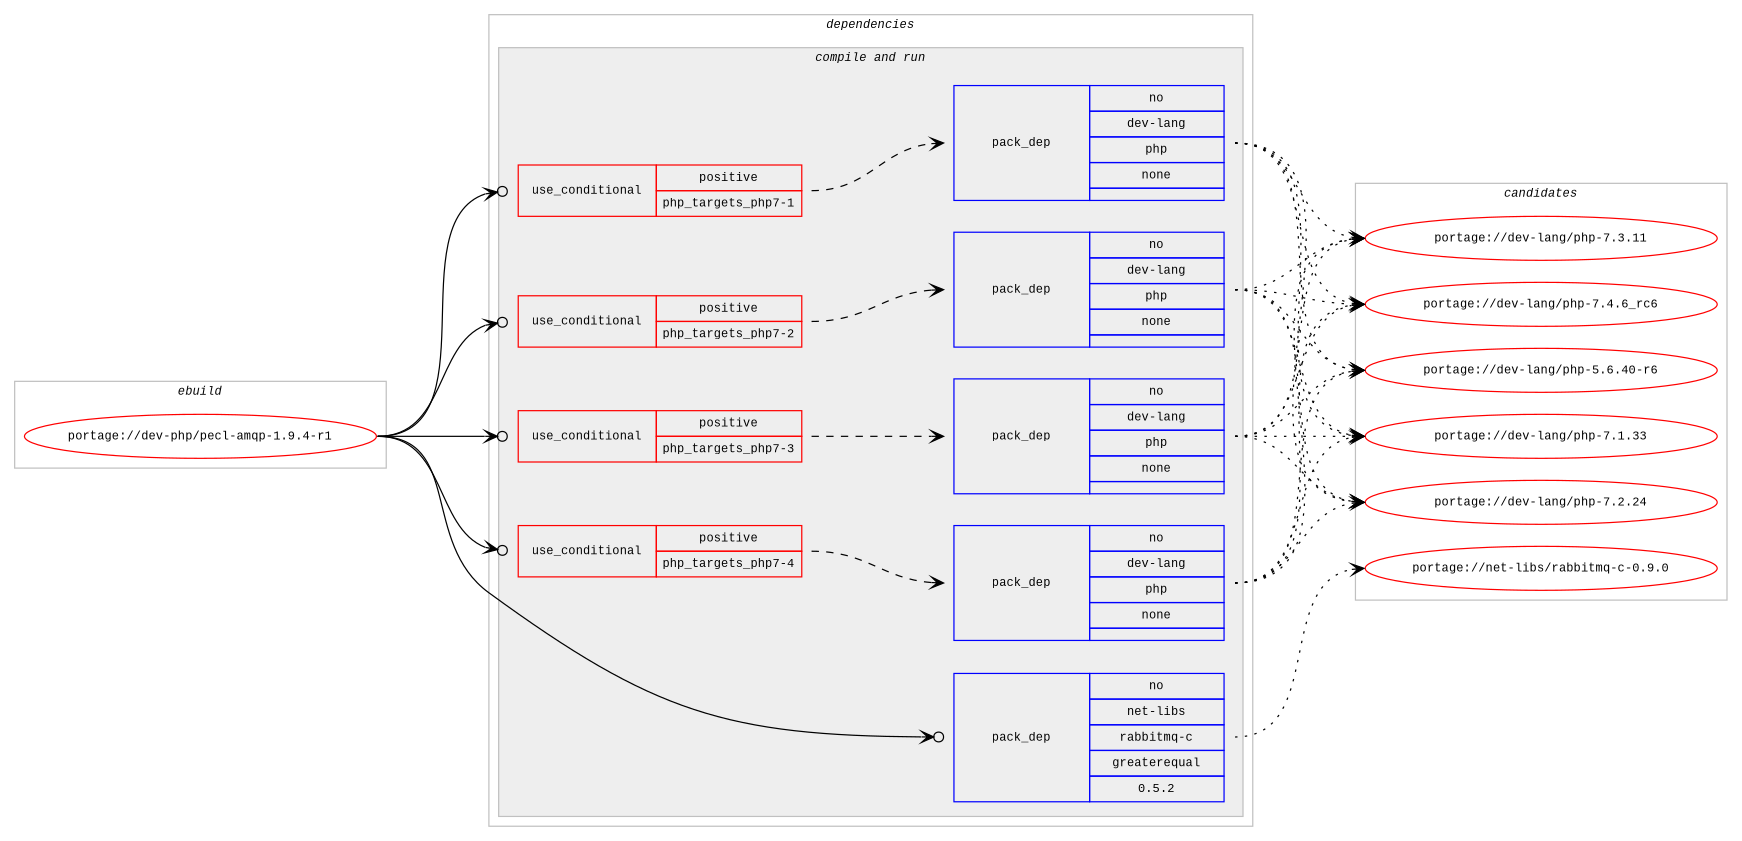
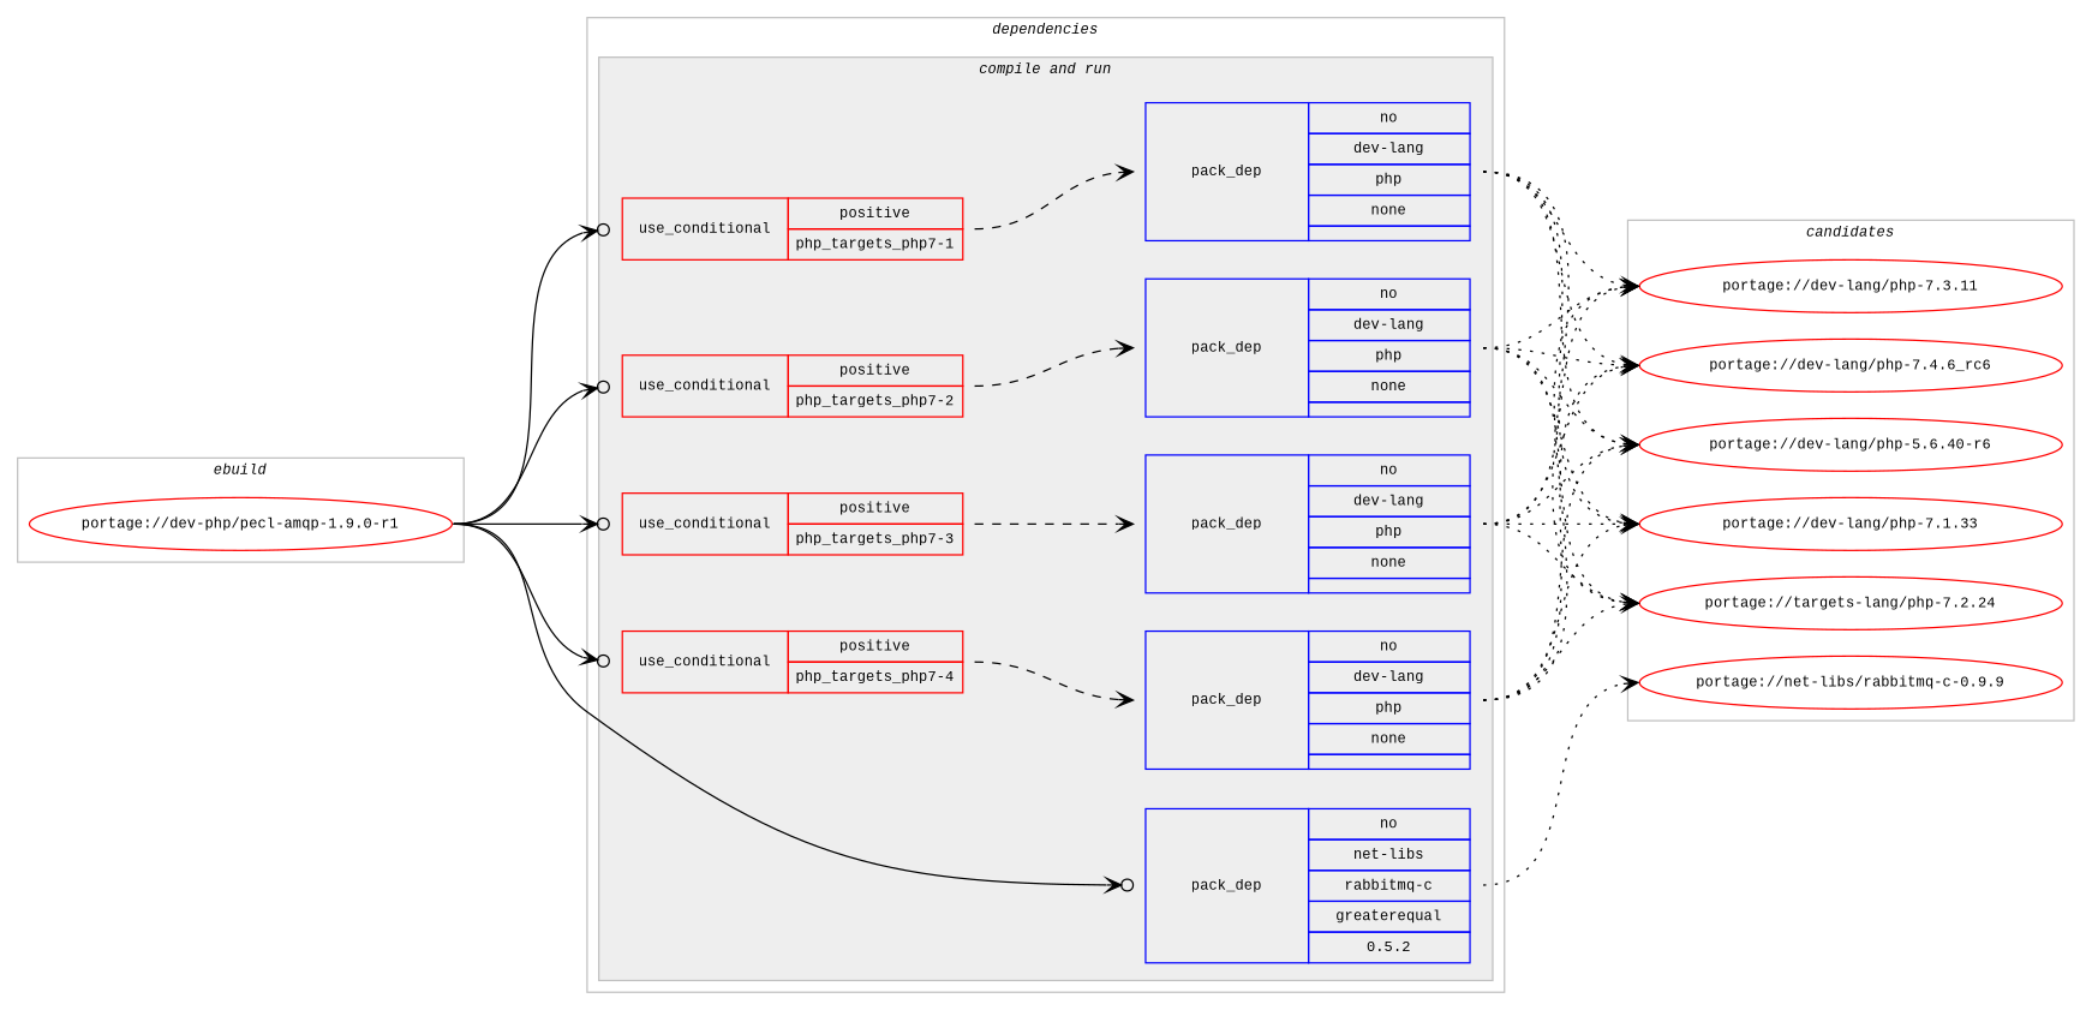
  digraph {
    compound=true
    concentrate=true
    fontname="Liberation Mono"
    fontsize=10
    newrank=true
    rankdir=LR
    ranksep=1.5
    node [color=red fontname="Liberation Mono" fontsize=10 shape=none]
    edge [arrowhead=vee fontname="Liberation Mono" headport=w style=dotted tailport=e weight=100]
-   n1 [label="portage://dev-php/pecl-amqp-1.9.4-r1" width=4 shape=""]
+   n1 [label="portage://dev-php/pecl-amqp-1.9.0-r1" width=4 shape=""]
    n2 [color=blue label=<<TABLE BORDER="0" CELLBORDER="1" CELLSPACING="0" CELLPADDING="4" WIDTH="220"><TR><TD ROWSPAN="6" CELLPADDING="30">pack_dep</TD></TR><TR><TD WIDTH="110">no</TD></TR><TR><TD>dev-lang</TD></TR><TR><TD>php</TD></TR><TR><TD>none</TD></TR><TR><TD></TD></TR></TABLE>>]
    n3 [label=<<TABLE BORDER="0" CELLBORDER="1" CELLSPACING="0" CELLPADDING="4"><TR><TD ROWSPAN="3" CELLPADDING="10">use_conditional</TD></TR><TR><TD>positive</TD></TR><TR><TD>php_targets_php7-1</TD></TR></TABLE>>]
    n4 [color=blue label=<<TABLE BORDER="0" CELLBORDER="1" CELLSPACING="0" CELLPADDING="4" WIDTH="220"><TR><TD ROWSPAN="6" CELLPADDING="30">pack_dep</TD></TR><TR><TD WIDTH="110">no</TD></TR><TR><TD>dev-lang</TD></TR><TR><TD>php</TD></TR><TR><TD>none</TD></TR><TR><TD></TD></TR></TABLE>>]
    n5 [label=<<TABLE BORDER="0" CELLBORDER="1" CELLSPACING="0" CELLPADDING="4"><TR><TD ROWSPAN="3" CELLPADDING="10">use_conditional</TD></TR><TR><TD>positive</TD></TR><TR><TD>php_targets_php7-2</TD></TR></TABLE>>]
    n6 [color=blue label=<<TABLE BORDER="0" CELLBORDER="1" CELLSPACING="0" CELLPADDING="4" WIDTH="220"><TR><TD ROWSPAN="6" CELLPADDING="30">pack_dep</TD></TR><TR><TD WIDTH="110">no</TD></TR><TR><TD>dev-lang</TD></TR><TR><TD>php</TD></TR><TR><TD>none</TD></TR><TR><TD></TD></TR></TABLE>>]
    n7 [label=<<TABLE BORDER="0" CELLBORDER="1" CELLSPACING="0" CELLPADDING="4"><TR><TD ROWSPAN="3" CELLPADDING="10">use_conditional</TD></TR><TR><TD>positive</TD></TR><TR><TD>php_targets_php7-3</TD></TR></TABLE>>]
    n8 [color=blue label=<<TABLE BORDER="0" CELLBORDER="1" CELLSPACING="0" CELLPADDING="4" WIDTH="220"><TR><TD ROWSPAN="6" CELLPADDING="30">pack_dep</TD></TR><TR><TD WIDTH="110">no</TD></TR><TR><TD>dev-lang</TD></TR><TR><TD>php</TD></TR><TR><TD>none</TD></TR><TR><TD></TD></TR></TABLE>>]
    n9 [label=<<TABLE BORDER="0" CELLBORDER="1" CELLSPACING="0" CELLPADDING="4"><TR><TD ROWSPAN="3" CELLPADDING="10">use_conditional</TD></TR><TR><TD>positive</TD></TR><TR><TD>php_targets_php7-4</TD></TR></TABLE>>]
    n10 [color=blue label=<<TABLE BORDER="0" CELLBORDER="1" CELLSPACING="0" CELLPADDING="4" WIDTH="220"><TR><TD ROWSPAN="6" CELLPADDING="30">pack_dep</TD></TR><TR><TD WIDTH="110">no</TD></TR><TR><TD>net-libs</TD></TR><TR><TD>rabbitmq-c</TD></TR><TR><TD>greaterequal</TD></TR><TR><TD>0.5.2</TD></TR></TABLE>>]
    n11 [label="portage://dev-lang/php-5.6.40-r6" width=4 shape=""]
    n12 [label="portage://dev-lang/php-7.1.33" width=4 shape=""]
-   n13 [label="portage://dev-lang/php-7.2.24" width=4 shape=""]
+   n13 [label="portage://targets-lang/php-7.2.24" width=4 shape=""]
    n14 [label="portage://dev-lang/php-7.3.11" width=4 shape=""]
    n15 [label="portage://dev-lang/php-7.4.6_rc6" width=4 shape=""]
-   n16 [label="portage://net-libs/rabbitmq-c-0.9.0" width=4 shape=""]
+   n16 [label="portage://net-libs/rabbitmq-c-0.9.9" width=4 shape=""]
    subgraph cluster_1 {
      color=gray
      label=<<i>ebuild</i>>
      rank=same
      n1
    }
    subgraph cluster_2 {
      color=gray
      label=<<i>dependencies</i>>
      subgraph cluster_3 {
        color=gray
        fillcolor="#eeeeee"
        label=<<i>compile</i>>
        style=filled
      }
      subgraph cluster_4 {
        color=gray
        fillcolor="#eeeeee"
        label=<<i>compile and run</i>>
        style=filled
        subgraph sub_5 {
          color=gray
          fillcolor="#eeeeee"
          label=<<i>compile and run</i>>
          style=filled
          n3
          subgraph sub_6 {
            color=gray
            fillcolor="#eeeeee"
            label=<<i>compile and run</i>>
            style=filled
            n2
          }
        }
        subgraph sub_7 {
          color=gray
          fillcolor="#eeeeee"
          label=<<i>compile and run</i>>
          style=filled
          n5
          subgraph sub_8 {
            color=gray
            fillcolor="#eeeeee"
            label=<<i>compile and run</i>>
            style=filled
            n4
          }
        }
        subgraph sub_9 {
          color=gray
          fillcolor="#eeeeee"
          label=<<i>compile and run</i>>
          style=filled
          n7
          subgraph sub_10 {
            color=gray
            fillcolor="#eeeeee"
            label=<<i>compile and run</i>>
            style=filled
            n6
          }
        }
        subgraph sub_11 {
          color=gray
          fillcolor="#eeeeee"
          label=<<i>compile and run</i>>
          style=filled
          n9
          subgraph sub_12 {
            color=gray
            fillcolor="#eeeeee"
            label=<<i>compile and run</i>>
            style=filled
            n8
          }
        }
        subgraph sub_13 {
          color=gray
          fillcolor="#eeeeee"
          label=<<i>compile and run</i>>
          style=filled
          n10
        }
      }
      subgraph cluster_14 {
        color=gray
        fillcolor="#eeeeee"
        label=<<i>run</i>>
        style=filled
      }
    }
    subgraph cluster_15 {
      color=gray
      label=<<i>candidates</i>>
      rank=same
      subgraph sub_16 {
        color=black
        label=<<i>candidates</i>>
        nodesep=1
        rank=same
        n11
        n12
        n13
        n14
        n15
      }
      subgraph sub_17 {
        color=black
        label=<<i>candidates</i>>
        nodesep=1
        rank=same
        n11
        n12
        n13
        n14
        n15
      }
      subgraph sub_18 {
        color=black
        label=<<i>candidates</i>>
        nodesep=1
        rank=same
        n11
        n12
        n13
        n14
        n15
      }
      subgraph sub_19 {
        color=black
        label=<<i>candidates</i>>
        nodesep=1
        rank=same
        n11
        n12
        n13
        n14
        n15
      }
      subgraph sub_20 {
        color=black
        label=<<i>candidates</i>>
        nodesep=1
        rank=same
        n16
      }
    }
    n1 -> n3 [arrowhead=odotvee style=solid weight=20]
    n1 -> n5 [arrowhead=odotvee style=solid weight=20]
    n1 -> n7 [arrowhead=odotvee style=solid weight=20]
    n1 -> n9 [arrowhead=odotvee style=solid weight=20]
    n1 -> n10 [arrowhead=odotvee style=solid weight=20]
    n2 -> n11
    n2 -> n12
    n2 -> n13
    n2 -> n14
    n2 -> n15
    n3 -> n2 [style=dashed weight=20]
    n4 -> n11
    n4 -> n12
    n4 -> n13
    n4 -> n14
    n4 -> n15
    n5 -> n4 [style=dashed weight=20]
    n6 -> n11
    n6 -> n12
    n6 -> n13
    n6 -> n14
    n6 -> n15
    n7 -> n6 [style=dashed weight=20]
    n8 -> n11
    n8 -> n12
    n8 -> n13
    n8 -> n14
    n8 -> n15
    n9 -> n8 [style=dashed weight=20]
    n10 -> n16
  }
